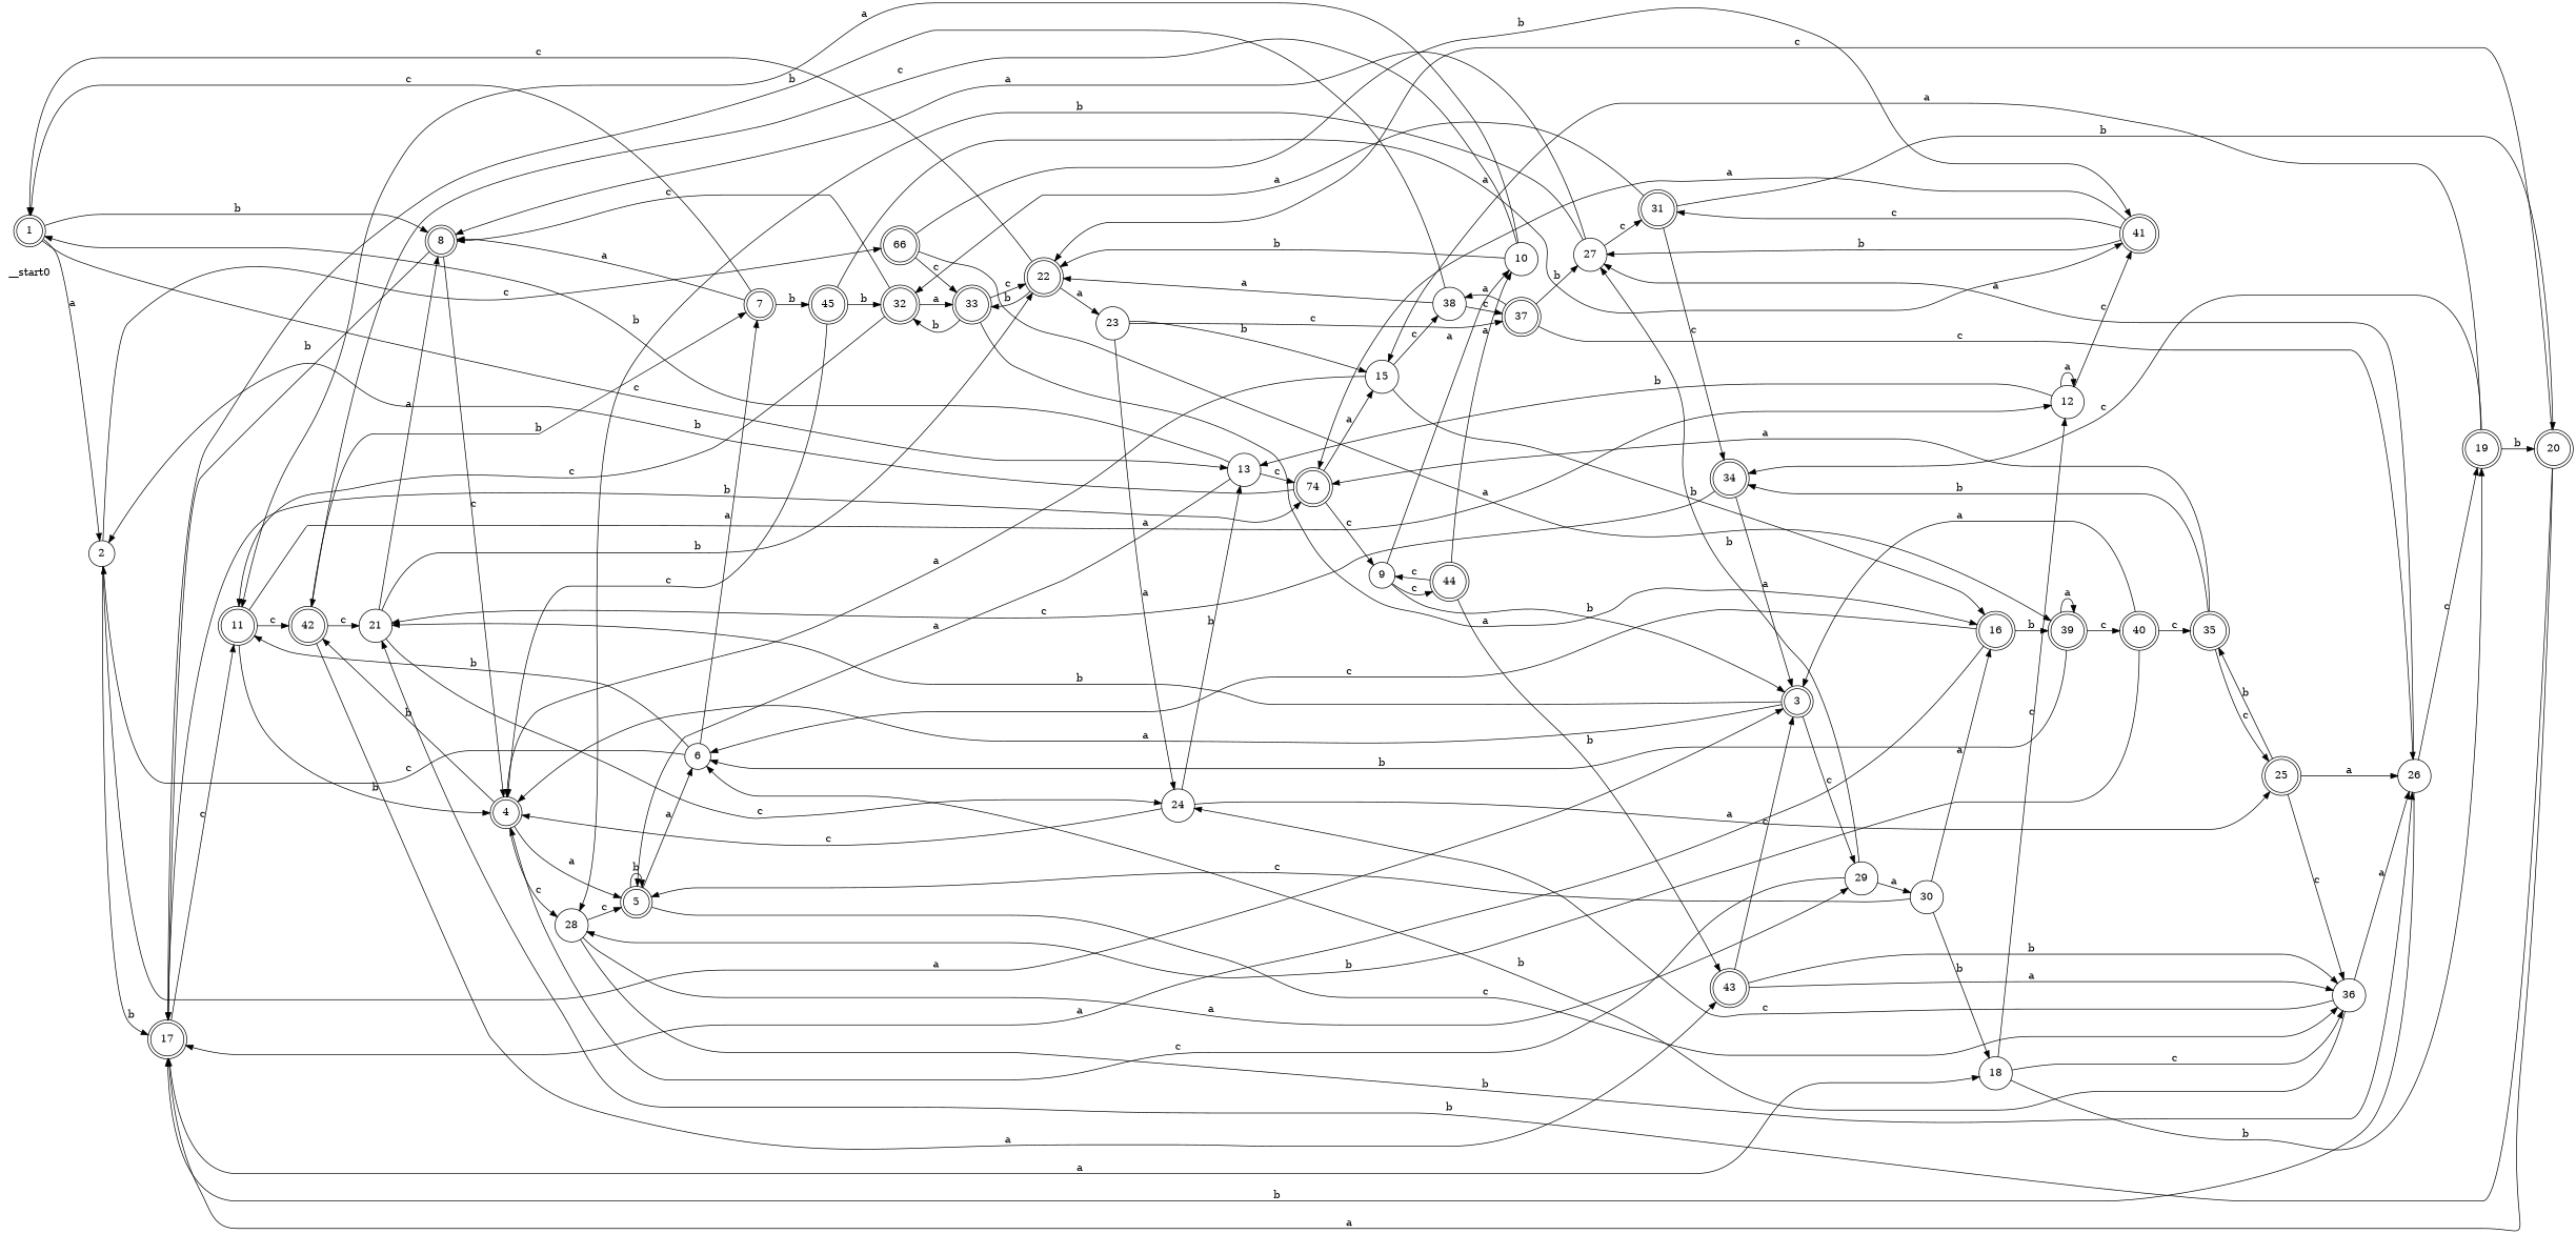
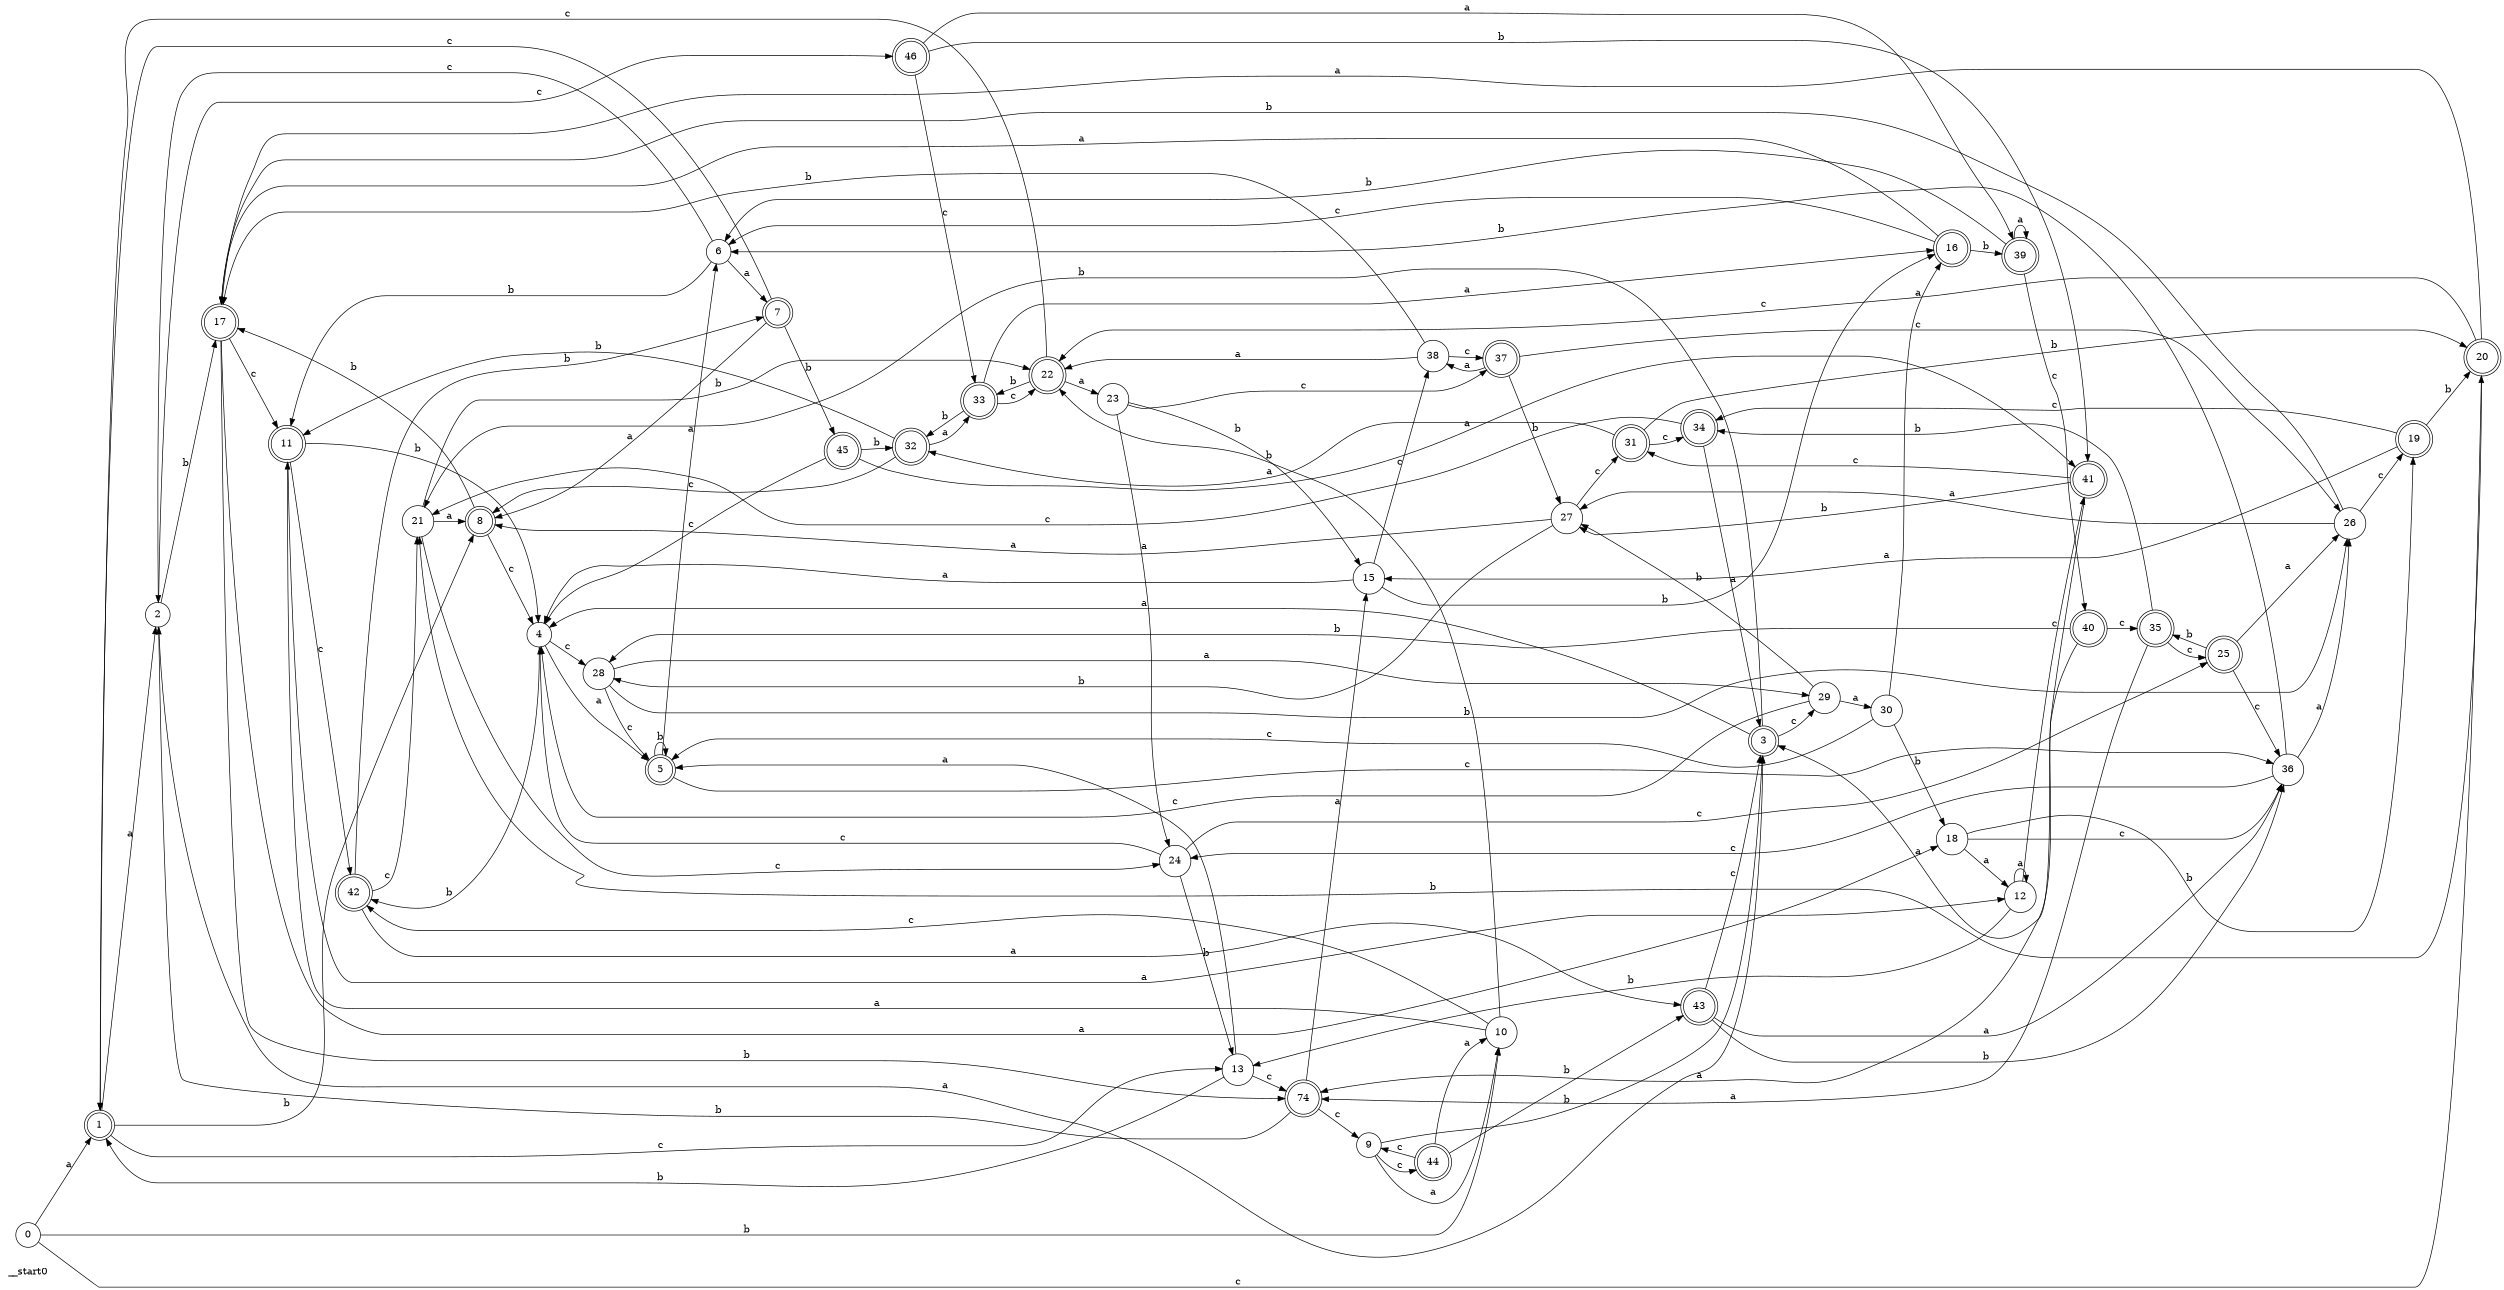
  digraph {
    fontname="DejaVu Serif"
    rankdir=LR
    node [fontname="DejaVu Serif" shape=doublecircle color=black fillcolor=white style="rounded,filled"]
    edge [fontname="DejaVu Serif"]
    __start0 [shape=none color="" fillcolor="" style=""]
+   n2 [label=0 shape=circle style=filled]
    n3 [label=1]
    n4 [label=10 shape=circle style=filled]
    n5 [label=20]
    n6 [label=2 shape=circle style=filled]
    n7 [label=8]
    n8 [label=13 shape=circle style=filled]
    n9 [label=42]
    n10 [label=11]
    n11 [label=22]
    n12 [label=17]
    n13 [label=21 shape=circle style=filled]
    n14 [label=3]
-   n15 [label=66]
-   n16 [label=4 style=filled]
+   n15 [label=46]
+   n16 [label=4 shape=circle style=filled]
    n17 [label=5]
    n18 [label=74]
    n19 [label=29 shape=circle style=filled]
    n20 [label=18 shape=circle style=filled]
    n21 [label=41]
    n22 [label=39]
    n23 [label=33]
    n24 [label=28 shape=circle style=filled]
    n25 [label=24 shape=circle style=filled]
    n26 [label=27 shape=circle style=filled]
    n27 [label=30 shape=circle style=filled]
    n28 [label=6 shape=circle style=filled]
    n29 [label=36 shape=circle style=filled]
    n30 [label=26 shape=circle style=filled]
    n31 [label=7]
    n32 [label=43]
    n33 [label=45]
    n34 [label=12 shape=circle style=filled]
    n35 [label=32]
    n36 [label=9 shape=circle]
    n37 [label=44]
    n38 [label=23 shape=circle style=filled]
    n39 [label=31]
    n40 [label=15 shape=circle style=filled]
    n41 [label=16]
    n42 [label=38 shape=circle style=filled]
    n43 [label=37]
    n44 [label=40]
    n45 [label=19]
    n46 [label=34]
    n47 [label=25]
    n48 [label=35]
+   n2 -> n3 [label=a]
+   n2 -> n4 [label=b]
+   n2 -> n5 [label=c]
    n3 -> n6 [label=a]
    n3 -> n7 [label=b]
    n3 -> n8 [label=c]
    n4 -> n9 [label=c]
    n4 -> n10 [label=a]
    n4 -> n11 [label=b]
    n5 -> n11 [label=c]
    n5 -> n12 [label=a]
    n5 -> n13 [label=b]
    n6 -> n12 [label=b]
    n6 -> n14 [label=a]
    n6 -> n15 [label=c]
    n7 -> n12 [label=b]
    n7 -> n16 [label=c]
    n8 -> n3 [label=b]
    n8 -> n17 [label=a]
    n8 -> n18 [label=c]
    n9 -> n13 [label=c]
    n9 -> n31 [label=b]
    n9 -> n32 [label=a]
    n10 -> n9 [label=c]
    n10 -> n16 [label=b]
    n10 -> n34 [label=a]
    n11 -> n3 [label=c]
    n11 -> n23 [label=b]
    n11 -> n38 [label=a]
    n12 -> n10 [label=c]
    n12 -> n18 [label=b]
    n12 -> n20 [label=a]
    n13 -> n7 [label=a]
    n13 -> n11 [label=b]
    n13 -> n25 [label=c]
    n14 -> n13 [label=b]
    n14 -> n16 [label=a]
    n14 -> n19 [label=c]
    n15 -> n21 [label=b]
    n15 -> n22 [label=a]
    n15 -> n23 [label=c]
    n16 -> n9 [label=b]
    n16 -> n17 [label=a]
    n16 -> n24 [label=c]
    n17 -> n17 [label=b]
    n17 -> n28 [label=a]
    n17 -> n29 [label=c]
    n18 -> n6 [label=b]
    n18 -> n36 [label=c]
    n18 -> n40 [label=a]
    n19 -> n16 [label=c]
    n19 -> n26 [label=b]
    n19 -> n27 [label=a]
    n20 -> n29 [label=c]
-   n20 -> n34 [label=c]
+   n20 -> n34 [label=a]
    n20 -> n45 [label=b]
    n21 -> n18 [label=a]
    n21 -> n26 [label=b]
    n21 -> n39 [label=c]
    n22 -> n22 [label=a]
    n22 -> n28 [label=b]
    n22 -> n44 [label=c]
    n23 -> n11 [label=c]
    n23 -> n35 [label=b]
    n23 -> n41 [label=a]
    n24 -> n17 [label=c]
    n24 -> n19 [label=a]
    n24 -> n30 [label=b]
    n25 -> n8 [label=b]
    n25 -> n16 [label=c]
-   n25 -> n47 [label=a]
+   n25 -> n47 [label=c]
    n26 -> n7 [label=a]
    n26 -> n24 [label=b]
    n26 -> n39 [label=c]
    n27 -> n17 [label=c]
    n27 -> n20 [label=b]
    n27 -> n41 [label=a]
    n28 -> n6 [label=c]
    n28 -> n10 [label=b]
    n28 -> n31 [label=a]
    n29 -> n25 [label=c]
    n29 -> n28 [label=b]
    n29 -> n30 [label=a]
    n30 -> n12 [label=b]
    n30 -> n26 [label=a]
    n30 -> n45 [label=c]
    n31 -> n3 [label=c]
    n31 -> n7 [label=a]
    n31 -> n33 [label=b]
    n32 -> n14 [label=c]
    n32 -> n29 [label=a]
    n32 -> n29 [label=b]
    n33 -> n16 [label=c]
    n33 -> n21 [label=a]
    n33 -> n35 [label=b]
    n34 -> n8 [label=b]
    n34 -> n21 [label=c]
    n34 -> n34 [label=a]
    n35 -> n7 [label=c]
-   n35 -> n10 [label=c]
+   n35 -> n10 [label=b]
    n35 -> n23 [label=a]
    n36 -> n4 [label=a]
    n36 -> n14 [label=b]
    n36 -> n37 [label=c]
    n37 -> n4 [label=a]
    n37 -> n32 [label=b]
    n37 -> n36 [label=c]
    n38 -> n25 [label=a]
    n38 -> n40 [label=b]
    n38 -> n43 [label=c]
    n39 -> n5 [label=b]
    n39 -> n35 [label=a]
    n39 -> n46 [label=c]
    n40 -> n16 [label=a]
    n40 -> n41 [label=b]
    n40 -> n42 [label=c]
    n41 -> n12 [label=a]
    n41 -> n22 [label=b]
    n41 -> n28 [label=c]
    n42 -> n11 [label=a]
    n42 -> n12 [label=b]
    n42 -> n43 [label=c]
    n43 -> n26 [label=b]
    n43 -> n30 [label=c]
    n43 -> n42 [label=a]
    n44 -> n14 [label=a]
    n44 -> n24 [label=b]
    n44 -> n48 [label=c]
    n45 -> n5 [label=b]
    n45 -> n40 [label=a]
    n45 -> n46 [label=c]
    n46 -> n13 [label=c]
    n46 -> n14 [label=a]
    n47 -> n29 [label=c]
    n47 -> n30 [label=a]
    n47 -> n48 [label=b]
    n48 -> n18 [label=a]
    n48 -> n46 [label=b]
    n48 -> n47 [label=c]
  }
